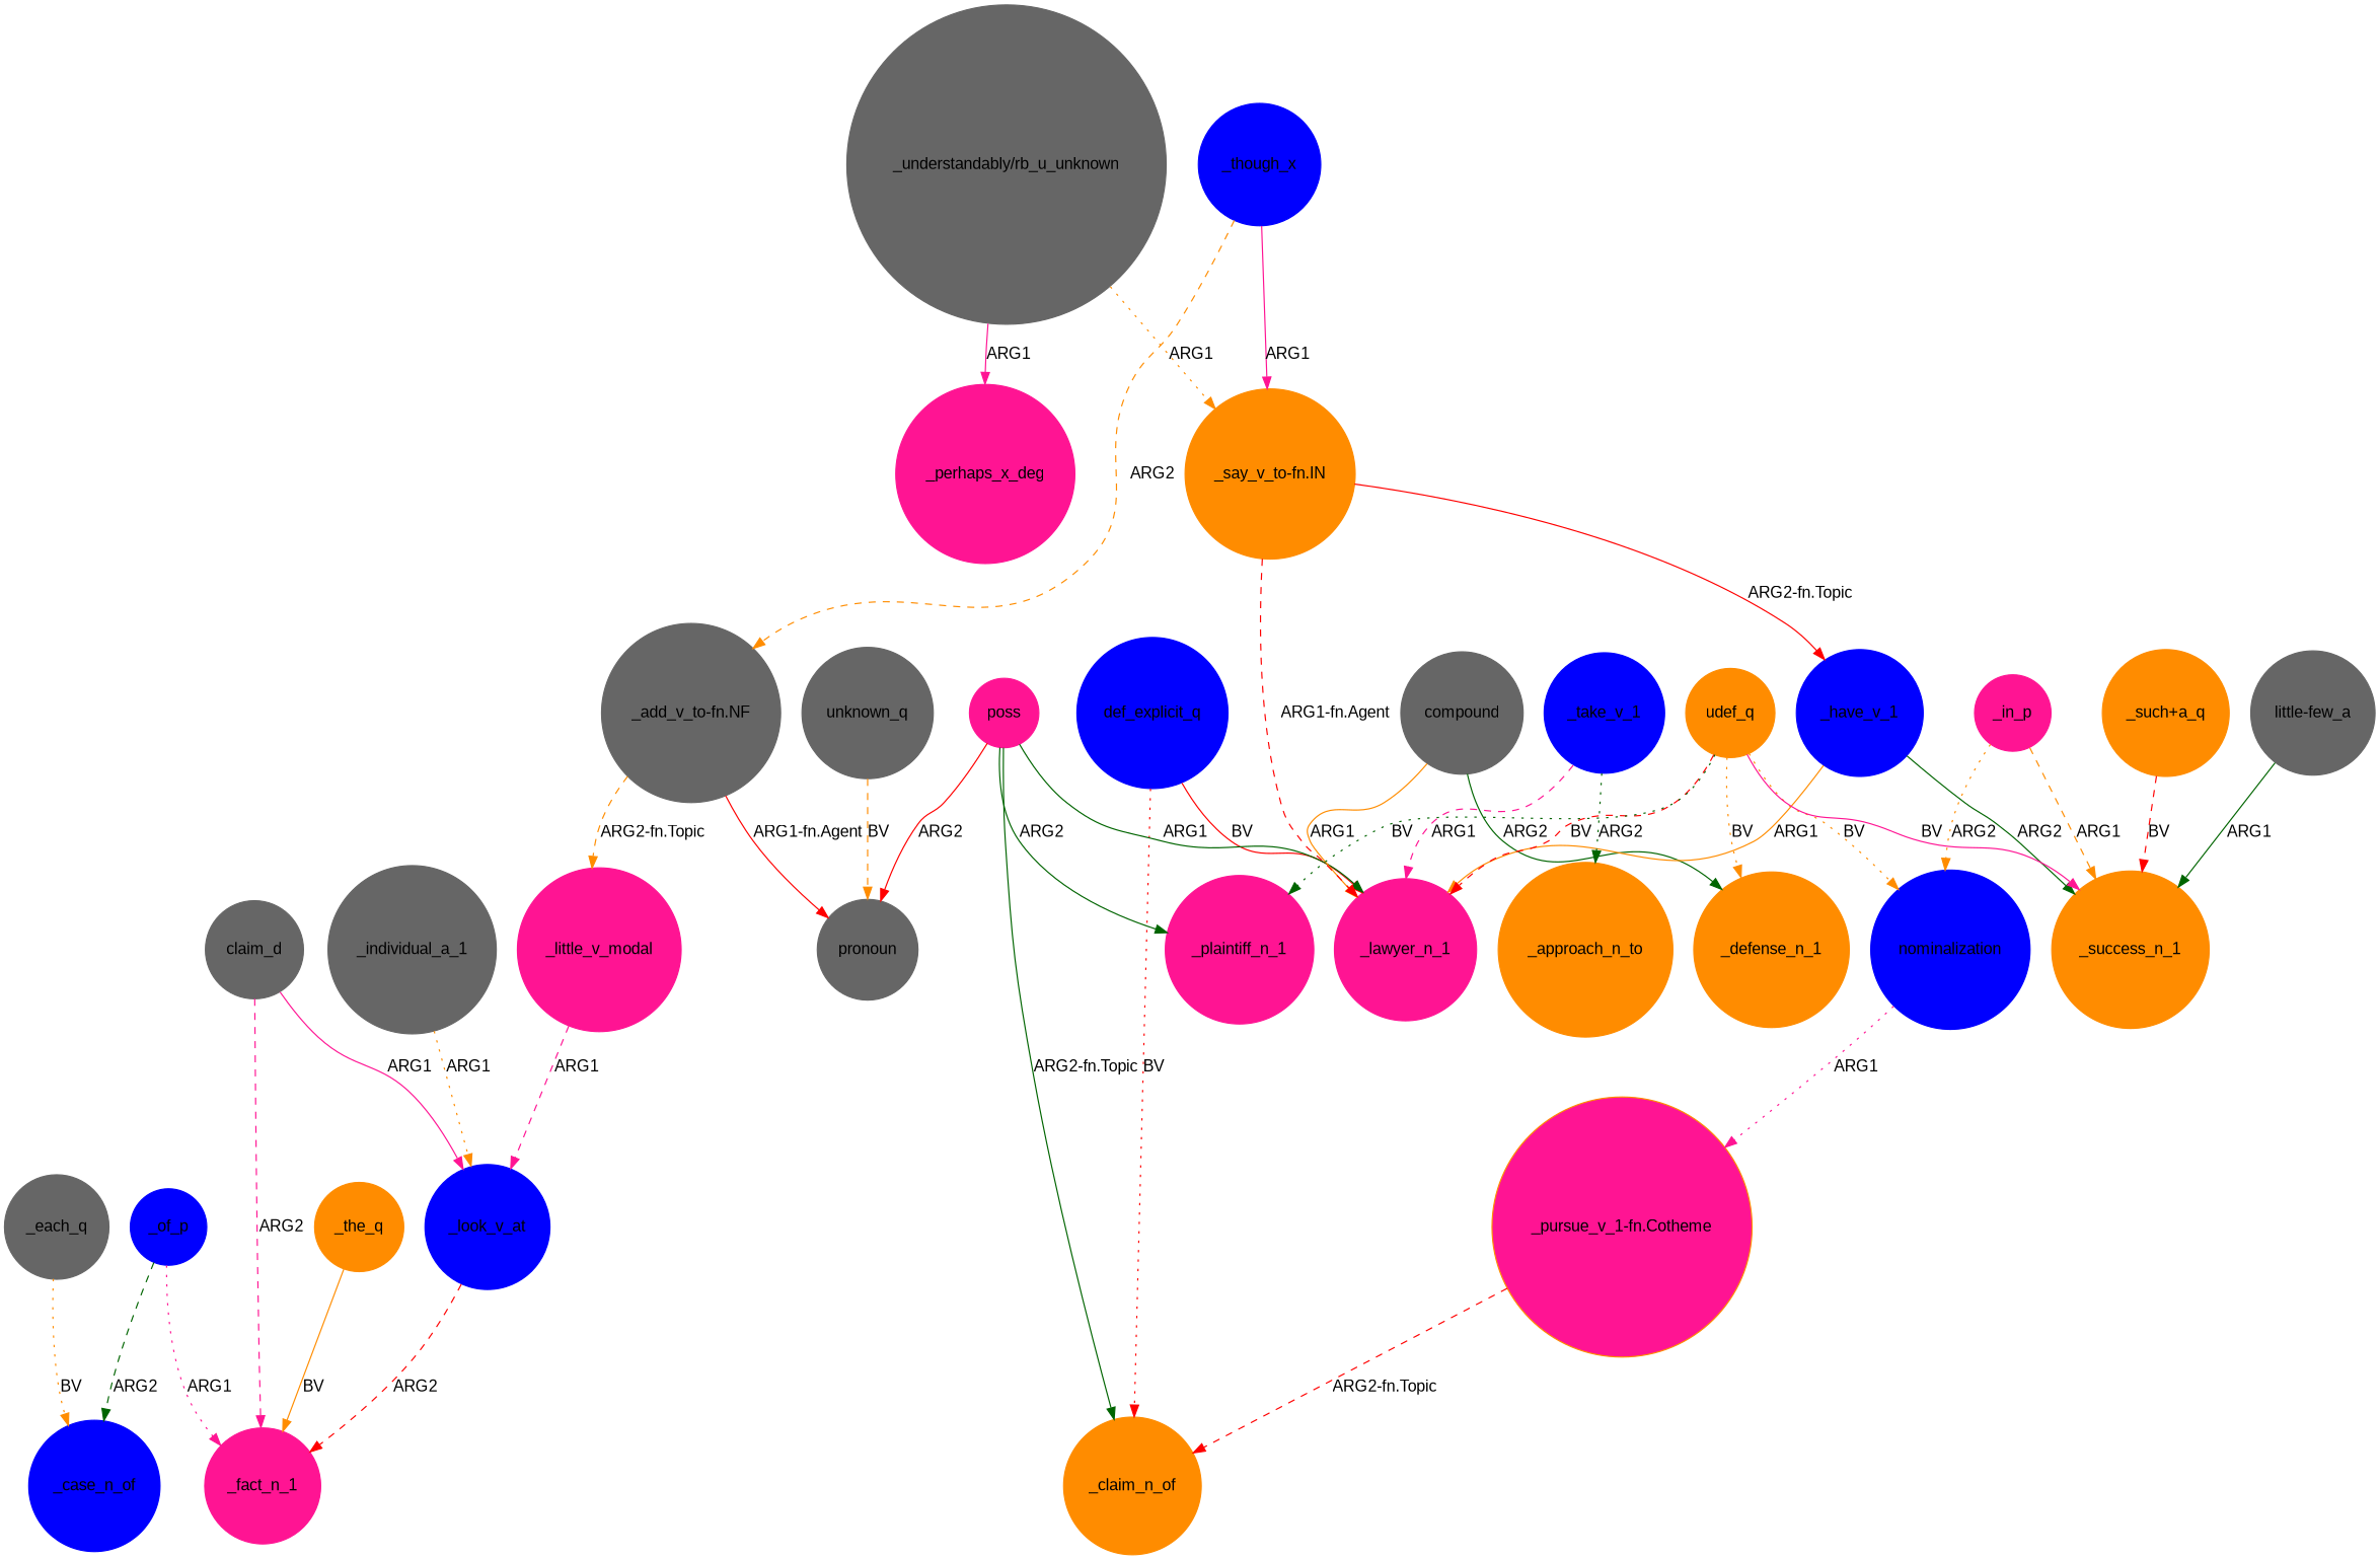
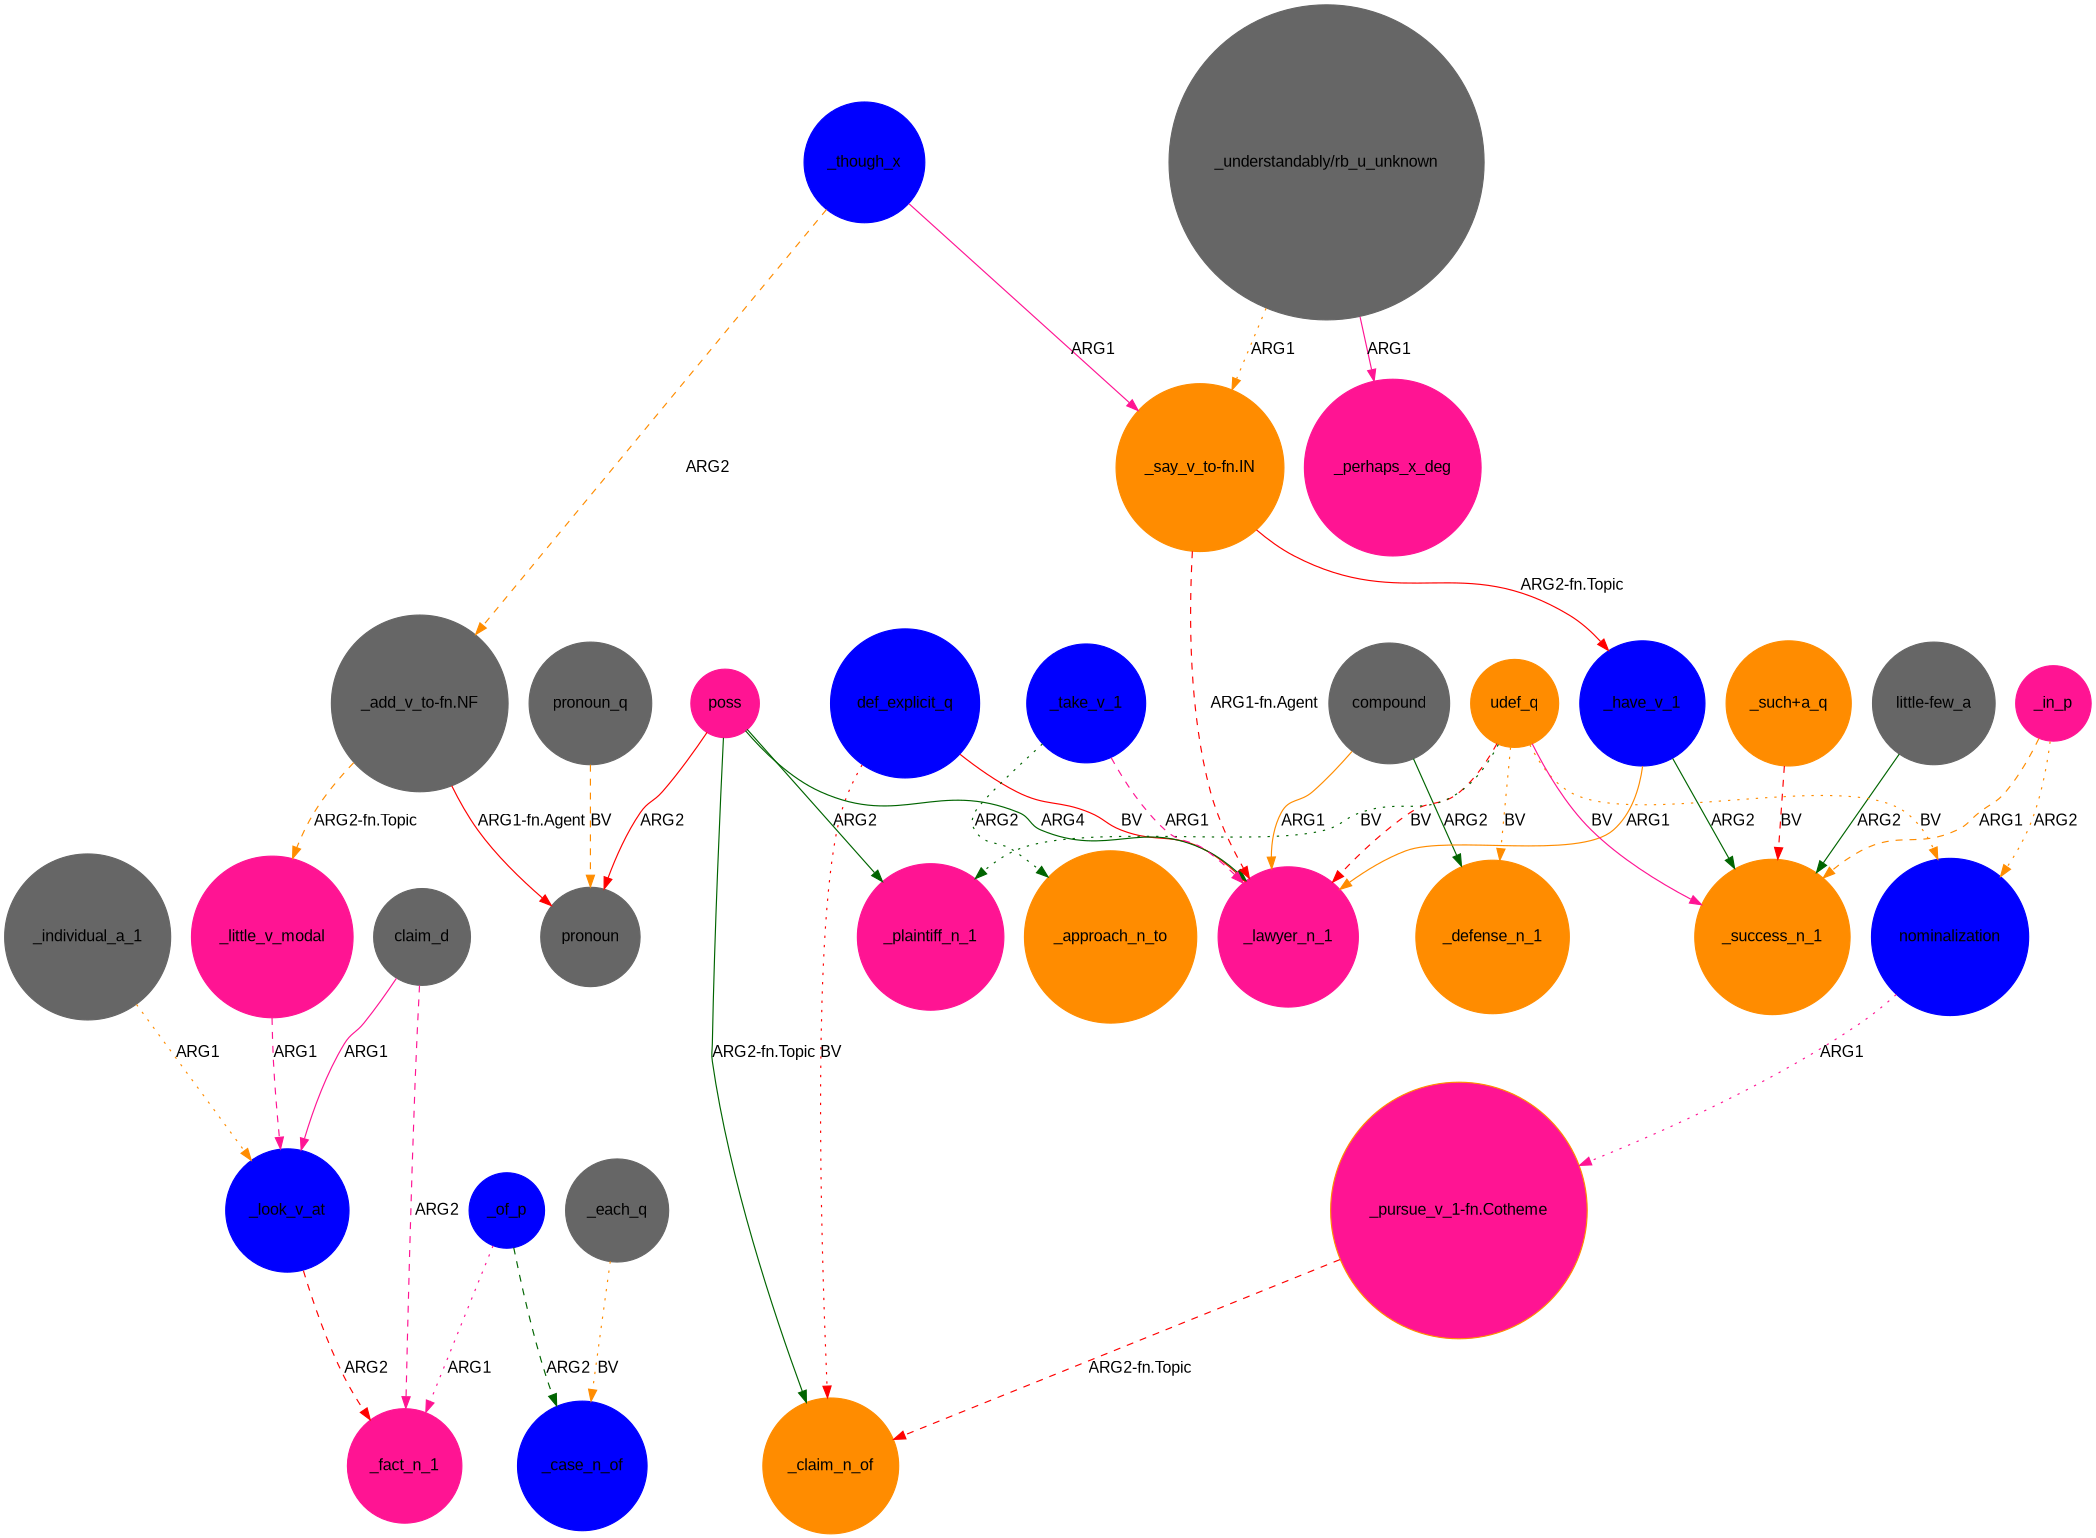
  digraph {
    fontname="Liberation Sans"
    node [color=gray40 fontname="Liberation Sans" shape=circle style=filled]
    edge [color=darkorange fontname="Liberation Sans" style=solid]
    n1 [color=deeppink label=_little_v_modal]
    "_add_v_to-fn.NF"
    n3 [label=pronoun]
    _look_v_at [color=blue]
    _fact_n_1 [color=deeppink]
    def_explicit_q [color=blue]
    _lawyer_n_1 [color=deeppink]
    _claim_n_of [color=darkorange]
    nominalization [color=blue]
    "_pursue_v_1-fn.Cotheme" [color=darkorange fillcolor=deeppink]
    _case_n_of [color=blue]
    _each_q
    poss [color=deeppink]
    _plaintiff_n_1 [color=deeppink]
    compound
    _defense_n_1 [color=darkorange]
    _perhaps_x_deg [color=deeppink]
    "_understandably/rb_u_unknown"
    "_say_v_to-fn.IN" [color=darkorange]
    _have_v_1 [color=blue]
    _success_n_1 [color=darkorange]
    _in_p [color=deeppink]
    "little-few_a"
    _of_p [color=blue]
    udef_q [color=darkorange]
-   pronoun_q [label=unknown_q]
+   pronoun_q
    n27 [label=claim_d]
    "_such+a_q" [color=darkorange]
    _approach_n_to [color=darkorange]
    _though_x [color=blue]
    _take_v_1 [color=blue]
-   _the_q [color=darkorange]
    _individual_a_1
    n1 -> _look_v_at [color=deeppink label=ARG1 style=dashed]
    "_add_v_to-fn.NF" -> n1 [label="ARG2-fn.Topic" style=dashed]
    "_add_v_to-fn.NF" -> n3 [color=red label="ARG1-fn.Agent"]
    _look_v_at -> _fact_n_1 [color=red label=ARG2 style=dashed]
    def_explicit_q -> _lawyer_n_1 [color=red label=BV]
    def_explicit_q -> _claim_n_of [color=red label=BV style=dotted]
    nominalization -> "_pursue_v_1-fn.Cotheme" [color=deeppink label=ARG1 style=dotted]
    "_pursue_v_1-fn.Cotheme" -> _claim_n_of [color=red label="ARG2-fn.Topic" style=dashed]
    _each_q -> _case_n_of [label=BV style=dotted]
    poss -> n3 [color=red label=ARG2]
-   poss -> _lawyer_n_1 [color=darkgreen label=ARG1]
+   poss -> _lawyer_n_1 [color=darkgreen label=ARG4]
    poss -> _claim_n_of [color=darkgreen label="ARG2-fn.Topic"]
    poss -> _plaintiff_n_1 [color=darkgreen label=ARG2]
    compound -> _lawyer_n_1 [label=ARG1]
    compound -> _defense_n_1 [color=darkgreen label=ARG2]
    "_understandably/rb_u_unknown" -> _perhaps_x_deg [color=deeppink label=ARG1]
    "_understandably/rb_u_unknown" -> "_say_v_to-fn.IN" [label=ARG1 style=dotted]
    "_say_v_to-fn.IN" -> _lawyer_n_1 [color=red label="ARG1-fn.Agent" style=dashed]
    "_say_v_to-fn.IN" -> _have_v_1 [color=red label="ARG2-fn.Topic"]
    _have_v_1 -> _lawyer_n_1 [label=ARG1]
    _have_v_1 -> _success_n_1 [color=darkgreen label=ARG2]
    _in_p -> nominalization [label=ARG2 style=dotted]
    _in_p -> _success_n_1 [label=ARG1 style=dashed]
-   "little-few_a" -> _success_n_1 [color=darkgreen label=ARG1]
+   "little-few_a" -> _success_n_1 [color=darkgreen label=ARG2]
    _of_p -> _fact_n_1 [color=deeppink label=ARG1 style=dotted]
    _of_p -> _case_n_of [color=darkgreen label=ARG2 style=dashed]
    udef_q -> _lawyer_n_1 [color=red label=BV style=dashed]
    udef_q -> nominalization [label=BV style=dotted]
    udef_q -> _plaintiff_n_1 [color=darkgreen label=BV style=dotted]
    udef_q -> _defense_n_1 [label=BV style=dotted]
    udef_q -> _success_n_1 [color=deeppink label=BV]
    pronoun_q -> n3 [label=BV style=dashed]
    n27 -> _look_v_at [color=deeppink label=ARG1]
    n27 -> _fact_n_1 [color=deeppink label=ARG2 style=dashed]
    "_such+a_q" -> _success_n_1 [color=red label=BV style=dashed]
    _though_x -> "_add_v_to-fn.NF" [label=ARG2 style=dashed]
    _though_x -> "_say_v_to-fn.IN" [color=deeppink label=ARG1]
    _take_v_1 -> _lawyer_n_1 [color=deeppink label=ARG1 style=dashed]
    _take_v_1 -> _approach_n_to [color=darkgreen label=ARG2 style=dotted]
-   _the_q -> _fact_n_1 [label=BV]
    _individual_a_1 -> _look_v_at [label=ARG1 style=dotted]
  }
